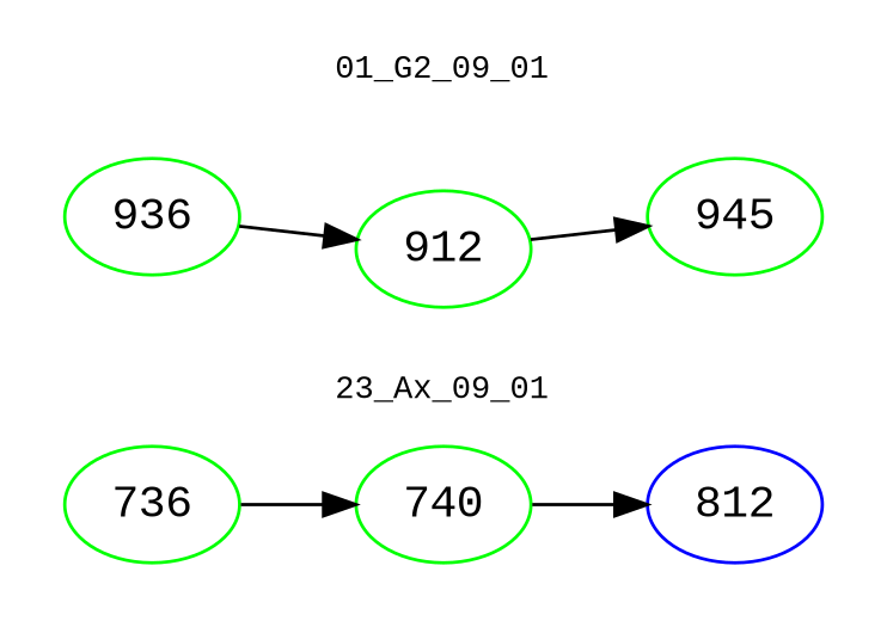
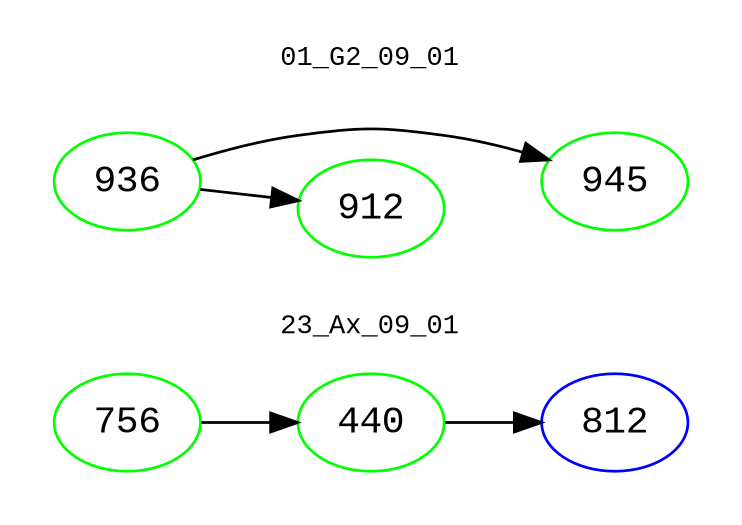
  digraph {
    fontname="Liberation Mono"
    rankdir=LR
    node [color=green fontname="Liberation Mono"]
    edge [color=black fontname="Liberation Mono"]
-   n1 [label=736]
-   n2 [label=740]
+   n1 [label=756]
+   n2 [label=440]
    n3 [color=blue label=812]
    n4 [label=936]
    n5 [label=912]
    n6 [label=945]
    subgraph cluster_1 {
      color=white
      fontsize=10
      label="23_Ax_09_01"
      n1
      n2
      n3
    }
    subgraph cluster_2 {
      color=white
      fontsize=10
      label="01_G2_09_01"
      n4
      n5
      n6
    }
    n1 -> n2
    n2 -> n3
    n4 -> n5
-   n5 -> n6
+   n4 -> n6
  }
